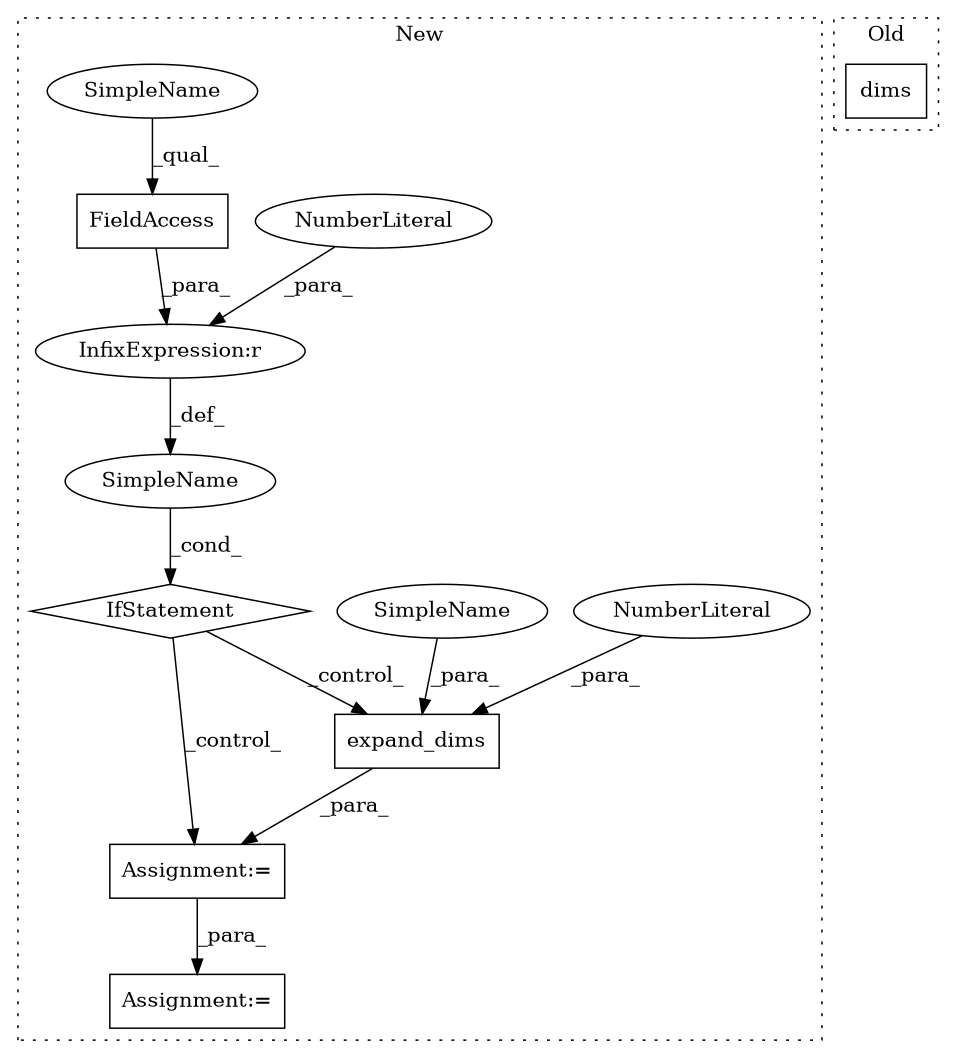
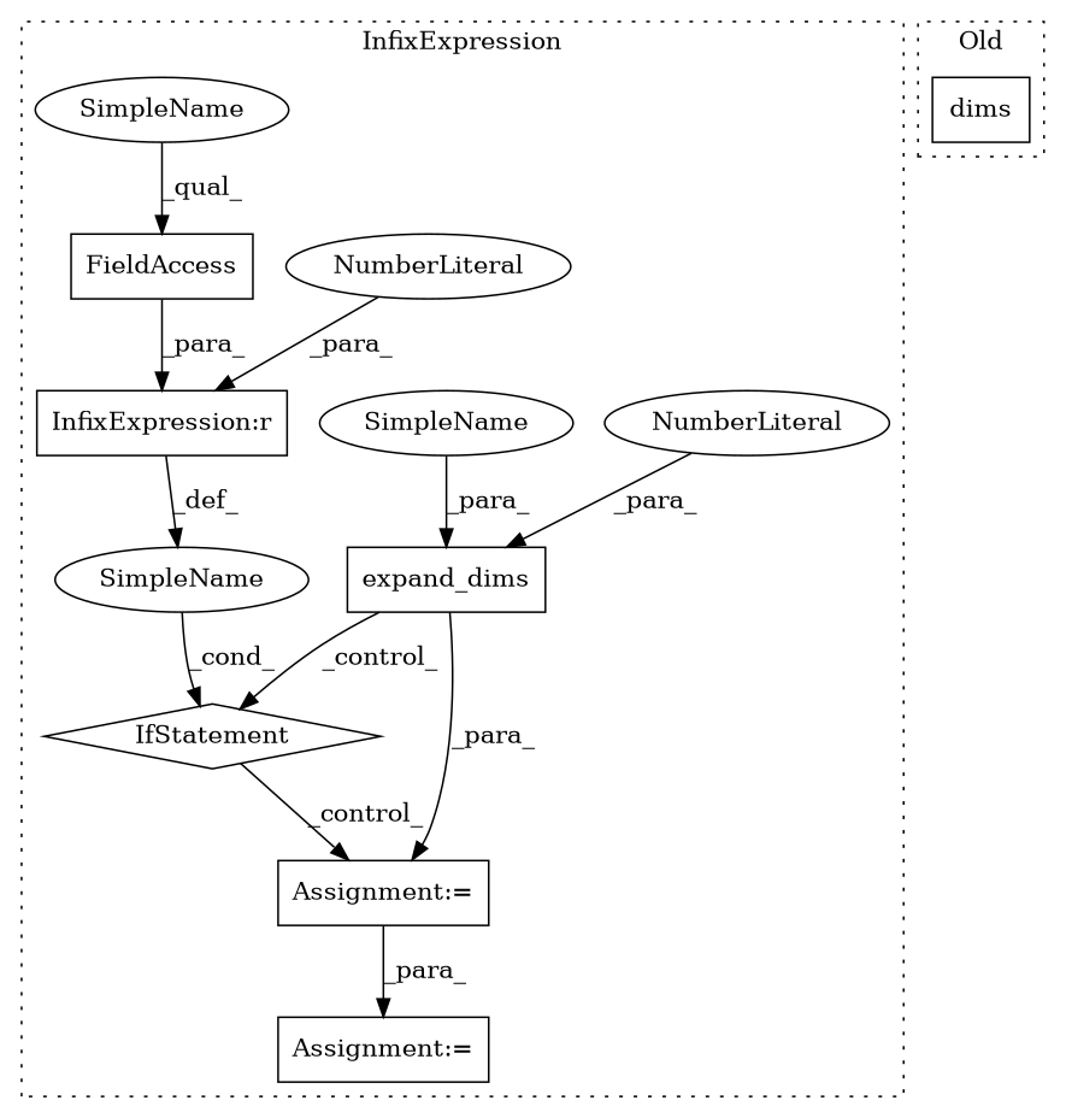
  digraph {
    node [a=42 l=1 s=1091 shape=box]
    n1 [a=32 l="12,1" label=expand_dims s="1132,1153"]
    n2 [a=34 label=NumberLiteral s=1152 shape=ellipse]
    n3 [a=7 label="Assignment:=" s=1125]
    n4 [a=7 l=2 label="Assignment:=" s=1247]
    n5 [a=25 l="4,2" label=IfStatement s="1087,1108" shape=diamond]
    n6 [label=SimpleName shape=ellipse l="" s=""]
-   n7 [a=27 l=4 label="InfixExpression:r" s=1103 shape=ellipse]
+   n7 [a=27 l=4 label="InfixExpression:r" s=1103]
    n8 [a=22 l=12 label=FieldAccess]
    n9 [a=34 label=NumberLiteral s=1107 shape=ellipse]
    n10 [l=7 label=SimpleName s=1144 shape=ellipse]
    n11 [l=7 label=SimpleName shape=ellipse]
    n12 [a=32 l=11 label=dims s=1011]
    subgraph cluster_1 {
-     label=New
+     label=InfixExpression
      style=dotted
      n1
      n2
      n3
      n4
      n5
      n6
      n7
      n8
      n9
      n10
      n11
    }
    subgraph cluster_2 {
      label=Old
      style=dotted
      n12
    }
    n1 -> n3 [label=_para_]
    n2 -> n1 [label=_para_]
    n3 -> n4 [label=_para_]
-   n5 -> n1 [label=_control_]
+   n1 -> n5 [label=_control_]
    n5 -> n3 [label=_control_]
    n6 -> n5 [label=_cond_]
    n7 -> n6 [label=_def_]
    n8 -> n7 [label=_para_]
    n9 -> n7 [label=_para_]
    n10 -> n1 [label=_para_]
    n11 -> n8 [label=_qual_]
  }
